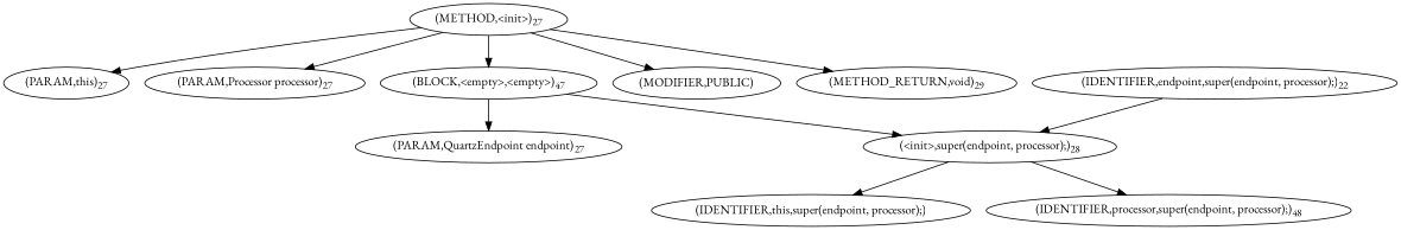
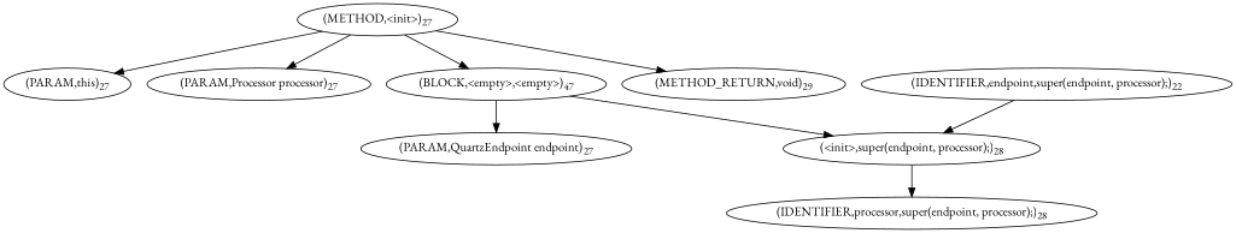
  digraph {
    fontname="EB Garamond"
    node [fontname="EB Garamond"]
    edge [fontname="EB Garamond"]
    n1 [label=<(METHOD,&lt;init&gt;)<SUB>27</SUB>>]
    n2 [label=<(PARAM,this)<SUB>27</SUB>>]
    n3 [label=<(PARAM,Processor processor)<SUB>27</SUB>>]
    n4 [label=<(BLOCK,&lt;empty&gt;,&lt;empty&gt;)<SUB>47</SUB>>]
-   n5 [label=<(MODIFIER,PUBLIC)>]
    n6 [label=<(METHOD_RETURN,void)<SUB>29</SUB>>]
    n7 [label=<(PARAM,QuartzEndpoint endpoint)<SUB>27</SUB>>]
    n8 [label=<(&lt;init&gt;,super(endpoint, processor);)<SUB>28</SUB>>]
-   n9 [label=<(IDENTIFIER,this,super(endpoint, processor);)>]
-   n10 [label=<(IDENTIFIER,processor,super(endpoint, processor);)<SUB>48</SUB>>]
+   n10 [label=<(IDENTIFIER,processor,super(endpoint, processor);)<SUB>28</SUB>>]
    n11 [label=<(IDENTIFIER,endpoint,super(endpoint, processor);)<SUB>22</SUB>>]
    n1 -> n2
    n1 -> n3
    n1 -> n4
-   n1 -> n5
    n1 -> n6
    n4 -> n7
    n4 -> n8
-   n8 -> n9
    n8 -> n10
    n11 -> n8
  }
